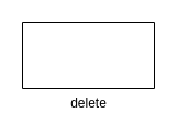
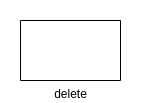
  <mxCell id="0" />
  <mxCell id="1" parent="0" />
- <mxCell id="2" value="delete" style="verticalLabelPosition=bottom;verticalAlign=top;html=1;shape=mxgraph.basic.rect;fillColor2=none;strokeWidth=1;size=20;indent=5;" parent="1" vertex="1"><mxGeometry x="20" y="20" width="120" height="60" as="geometry" /></mxCell>
+ <mxCell id="2" value="delete" style="verticalLabelPosition=bottom;verticalAlign=top;html=1;shape=mxgraph.basic.rect;fillColor2=none;strokeWidth=1;size=20;indent=5;" parent="1" vertex="1"><mxGeometry x="20" y="20" width="100" height="60" as="geometry" /></mxCell>
